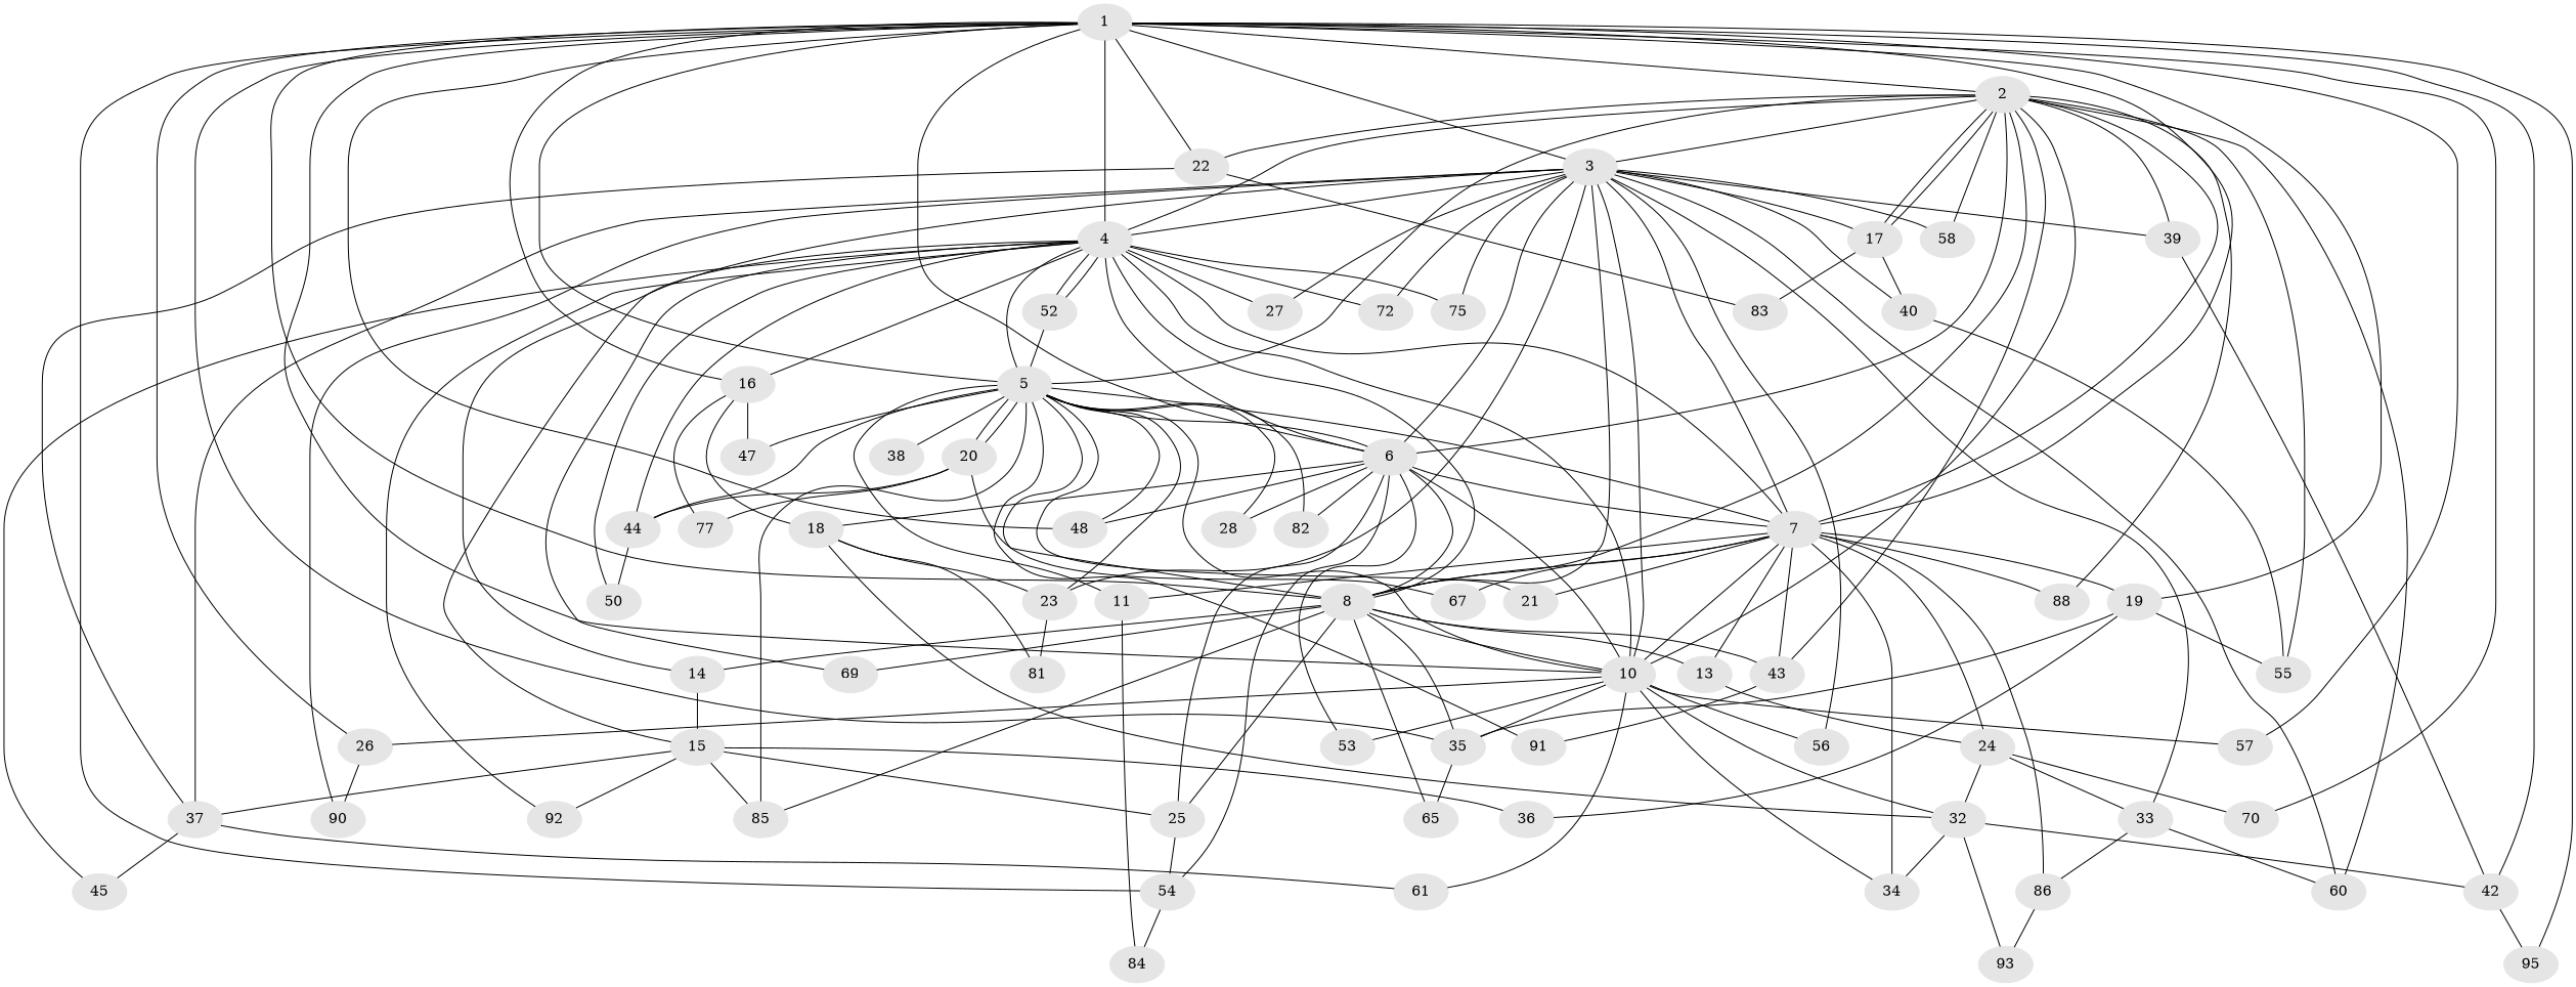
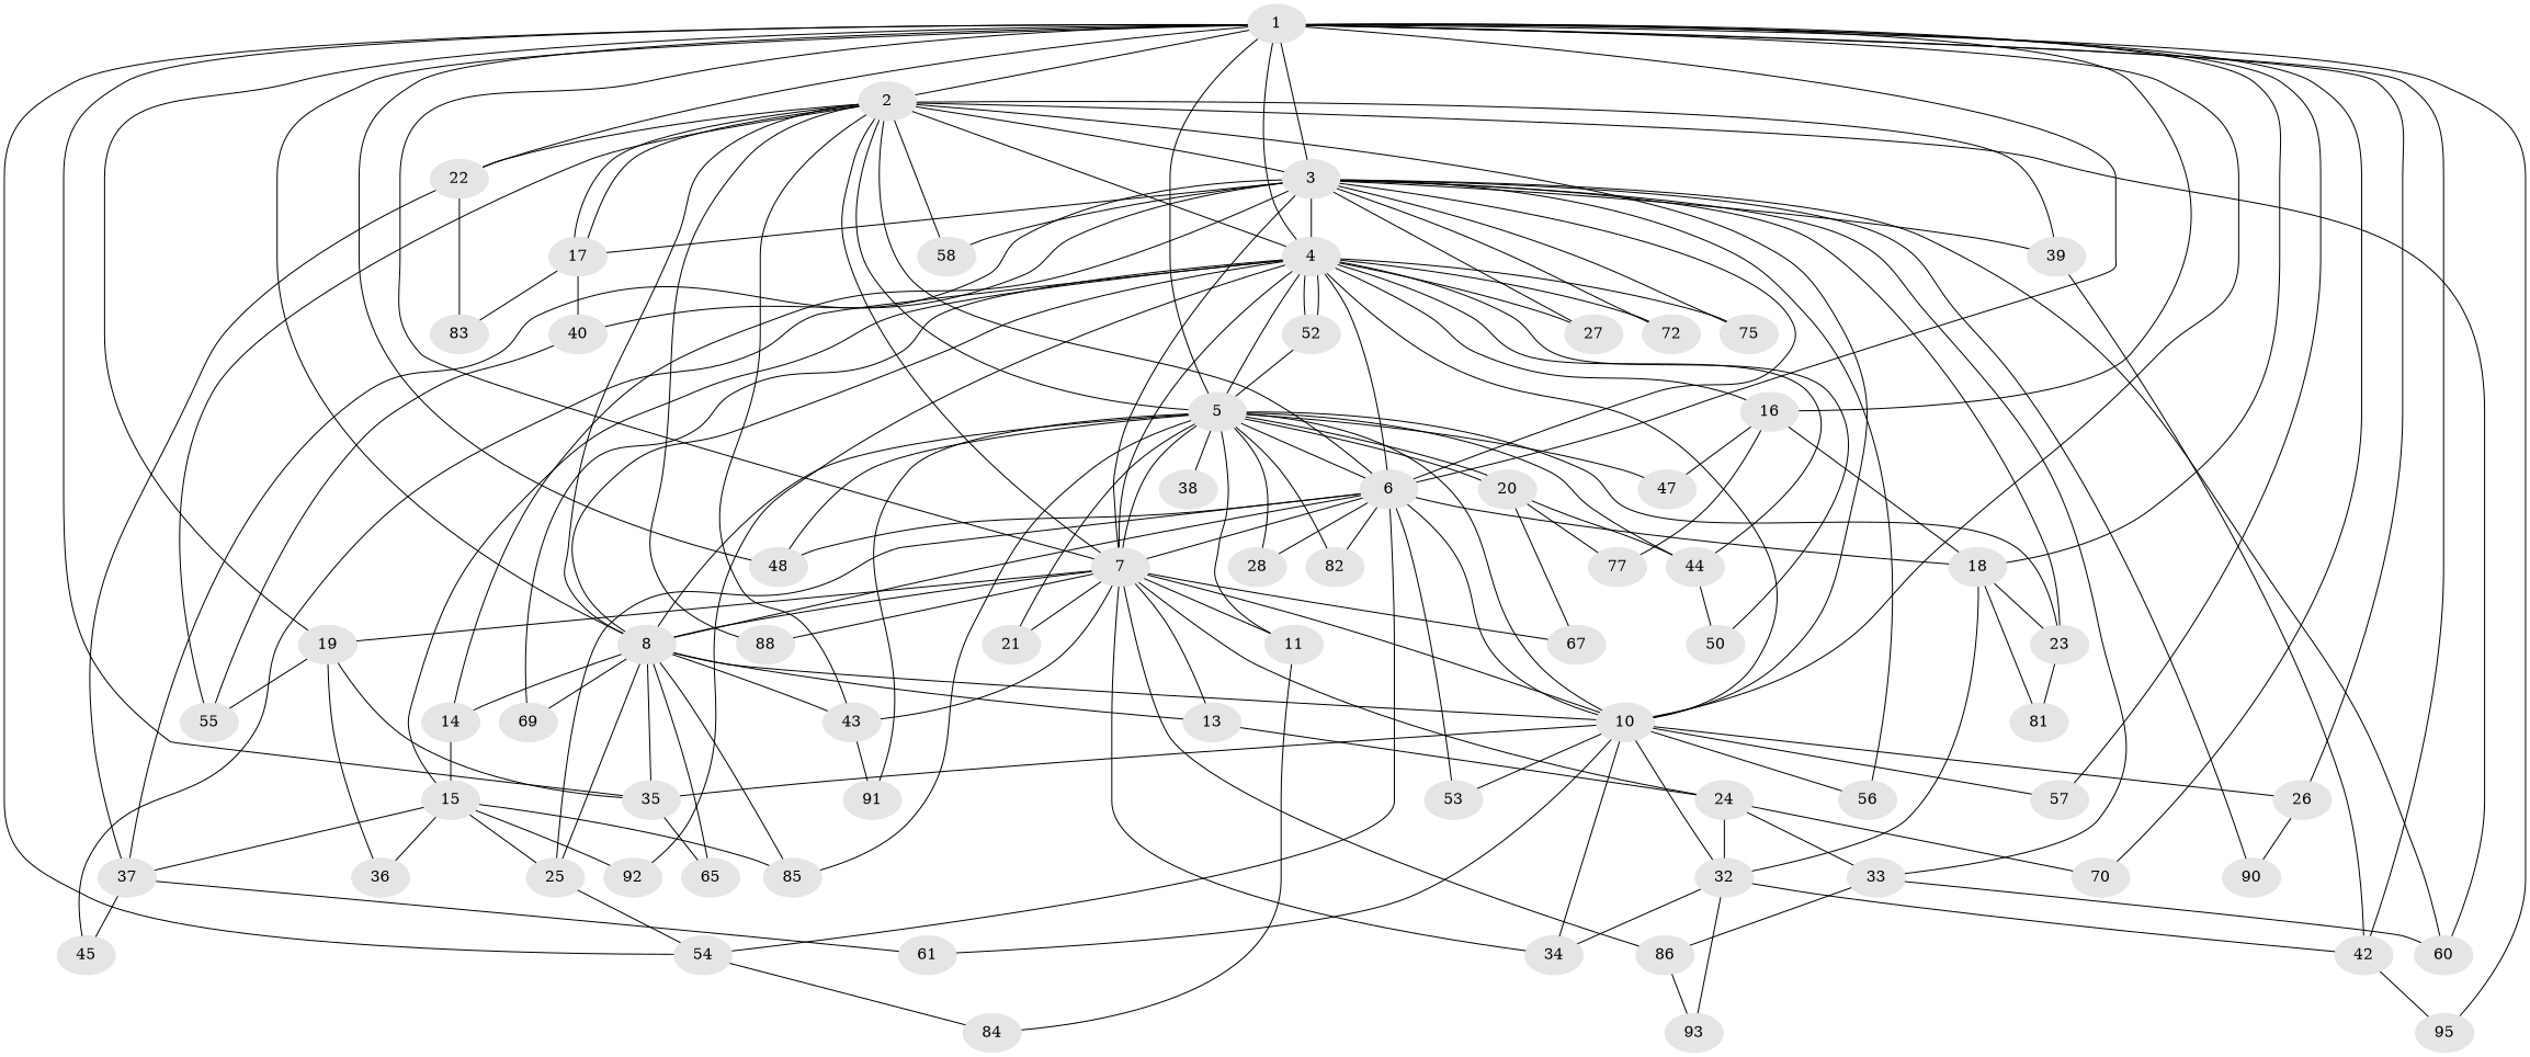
  graph {
    node [color=gray90 style=filled]
    1 [super="+49"]
    2 [super="+31"]
    3 [super="+9"]
    4 [super="+66"]
    5 [super="+30"]
    6 [super="+80"]
    7 [super="+97"]
    8 [super="+12"]
    10 [super="+76"]
    16
    18 [super="+64"]
    19
    22
    26
    35 [super="+78"]
    42 [super="+68"]
    48 [super="+59"]
    54
    57
    70
    95
    17 [super="+74"]
    39
    43 [super="+89"]
    55 [super="+96"]
    58
    60 [super="+71"]
    88
    14
    23 [super="+41"]
    27
    33 [super="+63"]
    37 [super="+87"]
    40
    56
    72
    75
    90
    15 [super="+29"]
    44 [super="+73"]
    45
    50
    52
    69
    92
    38
    11
    20
    21
    28
    47
    82
    85 [super="+94"]
    91
    25 [super="+46"]
    53
    13
    24
    34 [super="+79"]
    67
    86
    65
    32 [super="+62"]
    61
    77
    81
    36
    83
    84
    93
    1 -- 2
    1 -- 3 [weight=2]
    1 -- 4
    1 -- 5
    1 -- 6
    1 -- 7
    1 -- 8 [weight=2]
    1 -- 10
    1 -- 16
+   1 -- 18
    1 -- 19
    1 -- 22
    1 -- 26
    1 -- 35
    1 -- 42
    1 -- 48
    1 -- 54
    1 -- 57
    1 -- 70
    1 -- 95
    2 -- 3 [weight=2]
    2 -- 4
    2 -- 5
    2 -- 6
    2 -- 7
    2 -- 8
    2 -- 10 [weight=2]
    2 -- 22
    2 -- 17
    2 -- 17
    2 -- 39
    2 -- 43
    2 -- 55
    2 -- 58
    2 -- 60
    2 -- 88
    3 -- 4 [weight=3]
    3 -- 6 [weight=2]
    3 -- 7 [weight=2]
-   3 -- 8 [weight=2]
-   3 -- 10 [weight=2]
    3 -- 17
    3 -- 39
    3 -- 58
    3 -- 60
    3 -- 14
    3 -- 23
    3 -- 27
    3 -- 33
    3 -- 37
    3 -- 40
    3 -- 56
    3 -- 72
    3 -- 75
    3 -- 90
    4 -- 5
    4 -- 6
    4 -- 7
    4 -- 8
    4 -- 10
    4 -- 16
    4 -- 27
    4 -- 72
    4 -- 75
    4 -- 15
    4 -- 44
    4 -- 45
    4 -- 50
    4 -- 52
    4 -- 52
    4 -- 69
    4 -- 92
    5 -- 6
    5 -- 7
    5 -- 8 [weight=2]
    5 -- 10
    5 -- 48
    5 -- 23
    5 -- 44
    5 -- 38
    5 -- 11
    5 -- 20
    5 -- 20
    5 -- 21
    5 -- 28
    5 -- 47
    5 -- 82
    5 -- 85
    5 -- 91
    6 -- 7
    6 -- 8
    6 -- 10
    6 -- 18
    6 -- 48
    6 -- 54
    6 -- 28
    6 -- 82
    6 -- 25
    6 -- 53
    7 -- 8
    7 -- 10
    7 -- 19
    7 -- 43
    7 -- 88
    7 -- 11
    7 -- 21
    7 -- 13
    7 -- 24
    7 -- 34
    7 -- 67
    7 -- 86
    8 -- 10
    8 -- 35
    8 -- 43
    8 -- 14
    8 -- 69
    8 -- 85
    8 -- 25 [weight=2]
    8 -- 13
    8 -- 65
    10 -- 26
    10 -- 35
    10 -- 57
    10 -- 56
    10 -- 53
    10 -- 34
    10 -- 32
    10 -- 61
    16 -- 18
    16 -- 47
    16 -- 77
    18 -- 23
    18 -- 32
    18 -- 81
    19 -- 35
    19 -- 55
    19 -- 36
    22 -- 37
    22 -- 83
    26 -- 90
    35 -- 65
    42 -- 95
    54 -- 84
    17 -- 40
    17 -- 83
    39 -- 42
    43 -- 91
    14 -- 15
    23 -- 81
    33 -- 60
    33 -- 86
    37 -- 45
    37 -- 61
    40 -- 55
    15 -- 37
    15 -- 92
    15 -- 85
    15 -- 25
    15 -- 36
    44 -- 50
    52 -- 5 [weight=2]
    11 -- 84
    20 -- 44
    20 -- 67
    20 -- 77
    25 -- 54
    13 -- 24
    24 -- 70
    24 -- 33
    24 -- 32
    86 -- 93
    32 -- 42
    32 -- 34
    32 -- 93
  }
